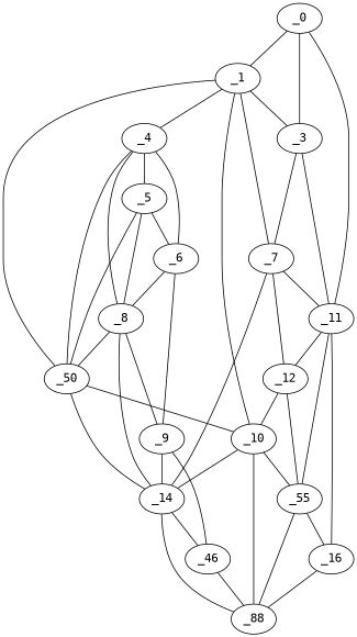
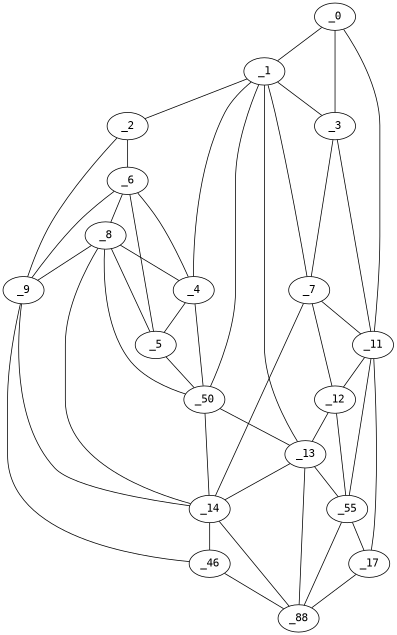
  graph {
    fontname="DejaVu Sans Mono"
    node [fontname="DejaVu Sans Mono" x=25 y=11]
    edge [fontname="DejaVu Sans Mono" valence=2]
    _0 [y=9]
    _1 [y=55]
    _3 [x=39]
    _11 [x=58 y=8]
+   _2 [x=34 y=74]
    _4 [x=40 y=74]
    _7 [x=49]
    n8 [label=_50 x=57 y=73]
-   _13 [x=78 y=24 label=_10]
+   _13 [x=78 y=24]
    _12 [x=73 y=17]
    n11 [label=_55 x=94 y=22]
-   _17 [x=105 y=22 label=_16]
+   _17 [x=105 y=22]
    _6 [x=48 y=85]
    _9 [x=56 y=102]
    _5 [x=48 y=81]
    _14 [x=92 y=76]
    n17 [label=_88 x=105 y=49]
    _8 [x=55 y=86]
    n19 [label=_46 x=104 y=111]
    _0 -- _1 [valence=1]
    _0 -- _3
    _0 -- _11 [valence=1]
    _1 -- _3
+   _1 -- _2 [valence=1]
    _1 -- _4
    _1 -- _7
    _1 -- n8 [valence=1]
    _1 -- _13
    _3 -- _11
    _3 -- _7
    _11 -- _12
    _11 -- n11 [valence=1]
    _11 -- _17 [valence=1]
+   _2 -- _6
+   _2 -- _9 [valence=1]
    _4 -- n8
    _4 -- _6
    _4 -- _5
    _7 -- _11
    _7 -- _12
    _7 -- _14 [valence=1]
    n8 -- _13 [valence=1]
    n8 -- _14
    _13 -- n11 [valence=1]
    _13 -- _14
    _13 -- n17
    _12 -- _13
    _12 -- n11
    n11 -- _17 [valence=1]
    n11 -- n17
    _17 -- n17 [valence=1]
    _6 -- _9
    _6 -- _8 [valence=1]
    _9 -- _14 [valence=1]
    _9 -- n19 [valence=1]
    _5 -- n8
    _5 -- _6
    _5 -- _8
    _14 -- n17
    _14 -- n19 [valence=1]
    _8 -- _4 [valence=1]
    _8 -- n8
    _8 -- _9
    _8 -- _14
    n19 -- n17 [valence=1]
  }
